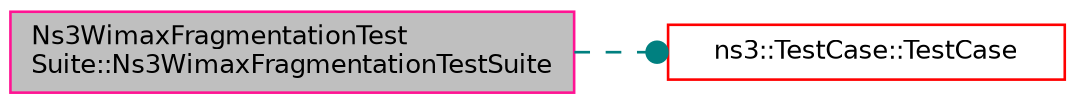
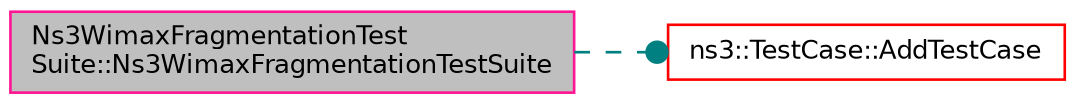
  digraph {
    rankdir=LR
    node [fontname=Helvetica fontsize=10 shape=record style=filled]
    n1 [color=deeppink fillcolor=grey75 fontcolor=black height=0.2 label="Ns3WimaxFragmentationTest\lSuite::Ns3WimaxFragmentationTestSuite" width=0.4]
-   n2 [color=red fillcolor=white height=0.2 label="ns3::TestCase::TestCase" width=0.4]
+   n2 [color=red fillcolor=white height=0.2 label="ns3::TestCase::AddTestCase" width=0.4]
    n1 -> n2 [color=teal fontname=Helvetica fontsize=10 labelfontname=Helvetica labelfontsize=10 style=dashed arrowhead=dot]
  }
